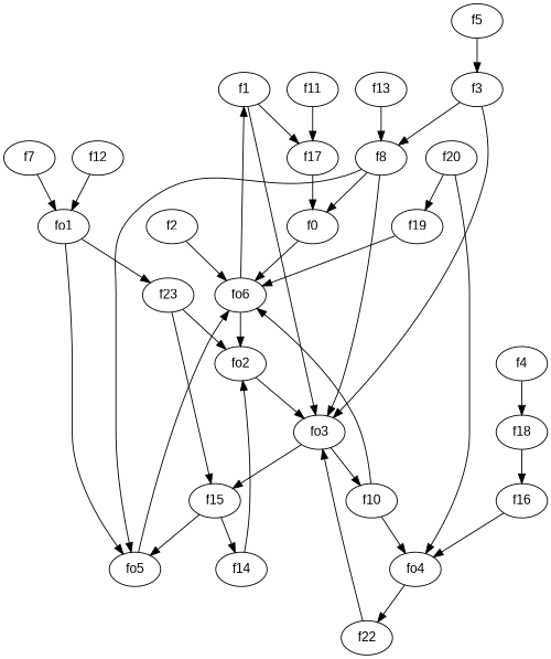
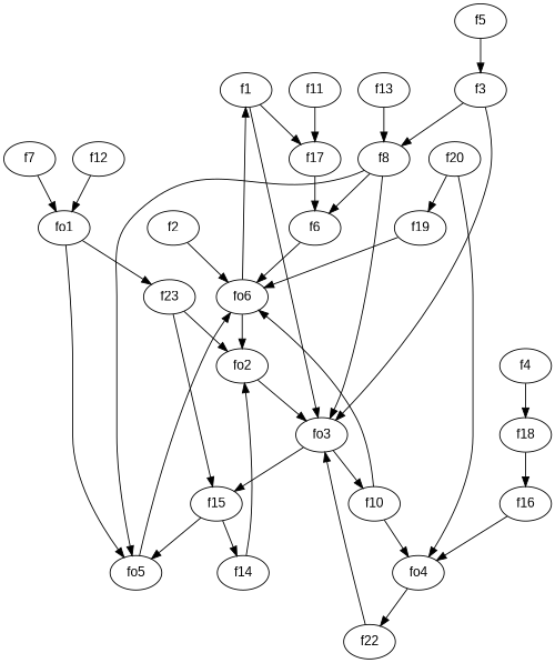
  strict digraph {
    fontname="Liberation Sans"
    node [fontname="Liberation Sans"]
    edge [fontname="Liberation Sans" weight=2]
    f1
    f17
    fo3
-   f6 [label=f0]
+   f6
    f10
    f15
    f2
    fo6
    fo2
    f3
    f8
    fo5
    f4
    f18
    f16
    f5
    f7
    fo1
    f23
    f12
    fo4
    f22
    f11
    f13
    f14
    f19
    f20
    f1 -> f17
    f1 -> fo3
    f17 -> f6
    fo3 -> f10
    fo3 -> f15
    f6 -> fo6
    f10 -> fo6
    f10 -> fo4
    f15 -> fo5
    f15 -> f14
    f2 -> fo6
    fo6 -> f1
    fo6 -> fo2
    fo2 -> fo3
    f3 -> fo3
    f3 -> f8
    f8 -> fo3
    f8 -> f6
    f8 -> fo5
    fo5 -> fo6
    f4 -> f18
    f18 -> f16
    f16 -> fo4
    f5 -> f3
    f7 -> fo1
    fo1 -> fo5
    fo1 -> f23
    f23 -> f15
    f23 -> fo2
    f12 -> fo1
    fo4 -> f22
    f22 -> fo3
    f11 -> f17
    f13 -> f8
    f14 -> fo2
    f19 -> fo6
    f20 -> fo4
    f20 -> f19
  }
